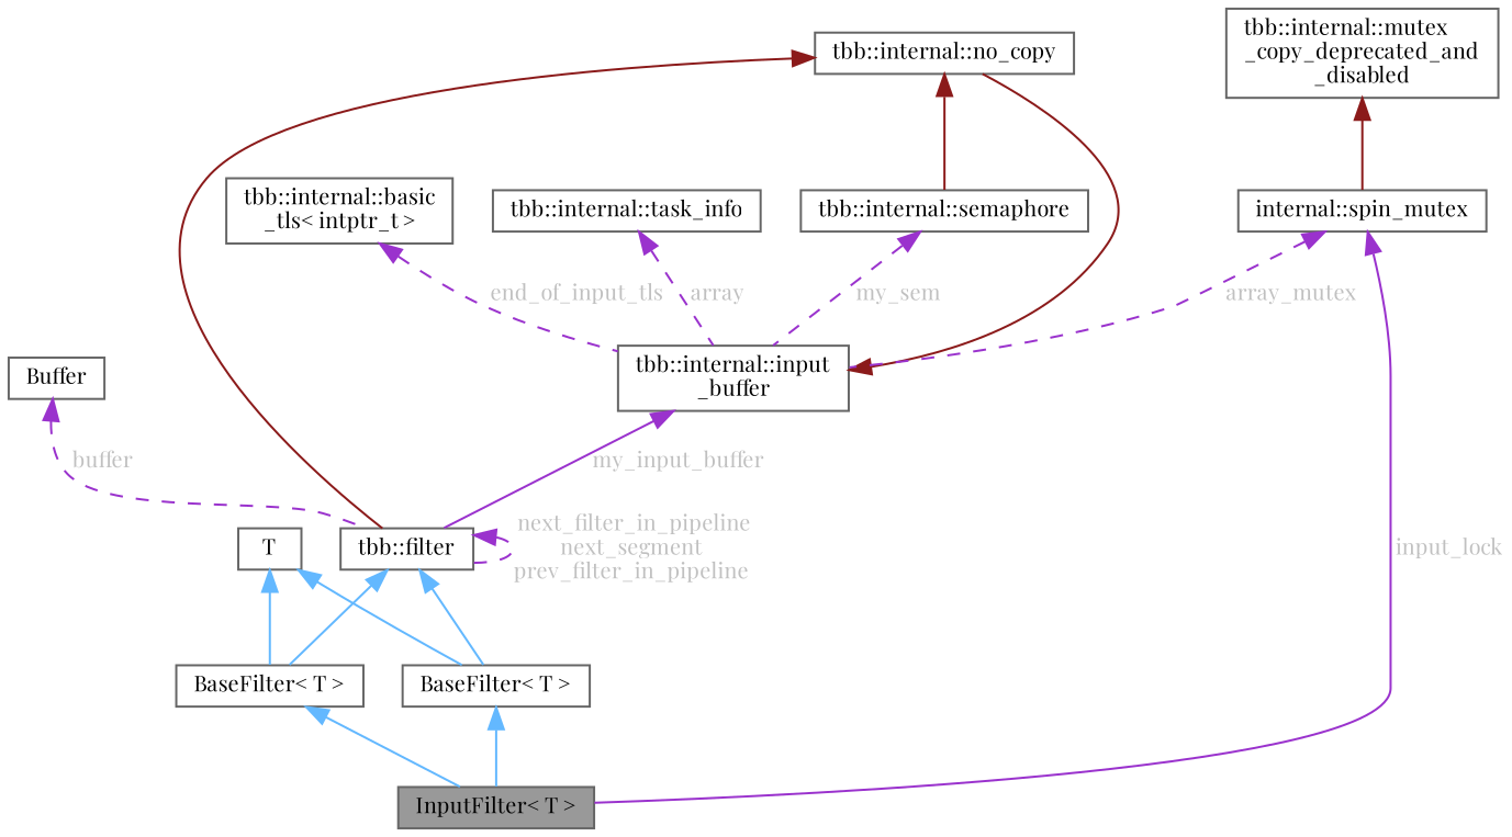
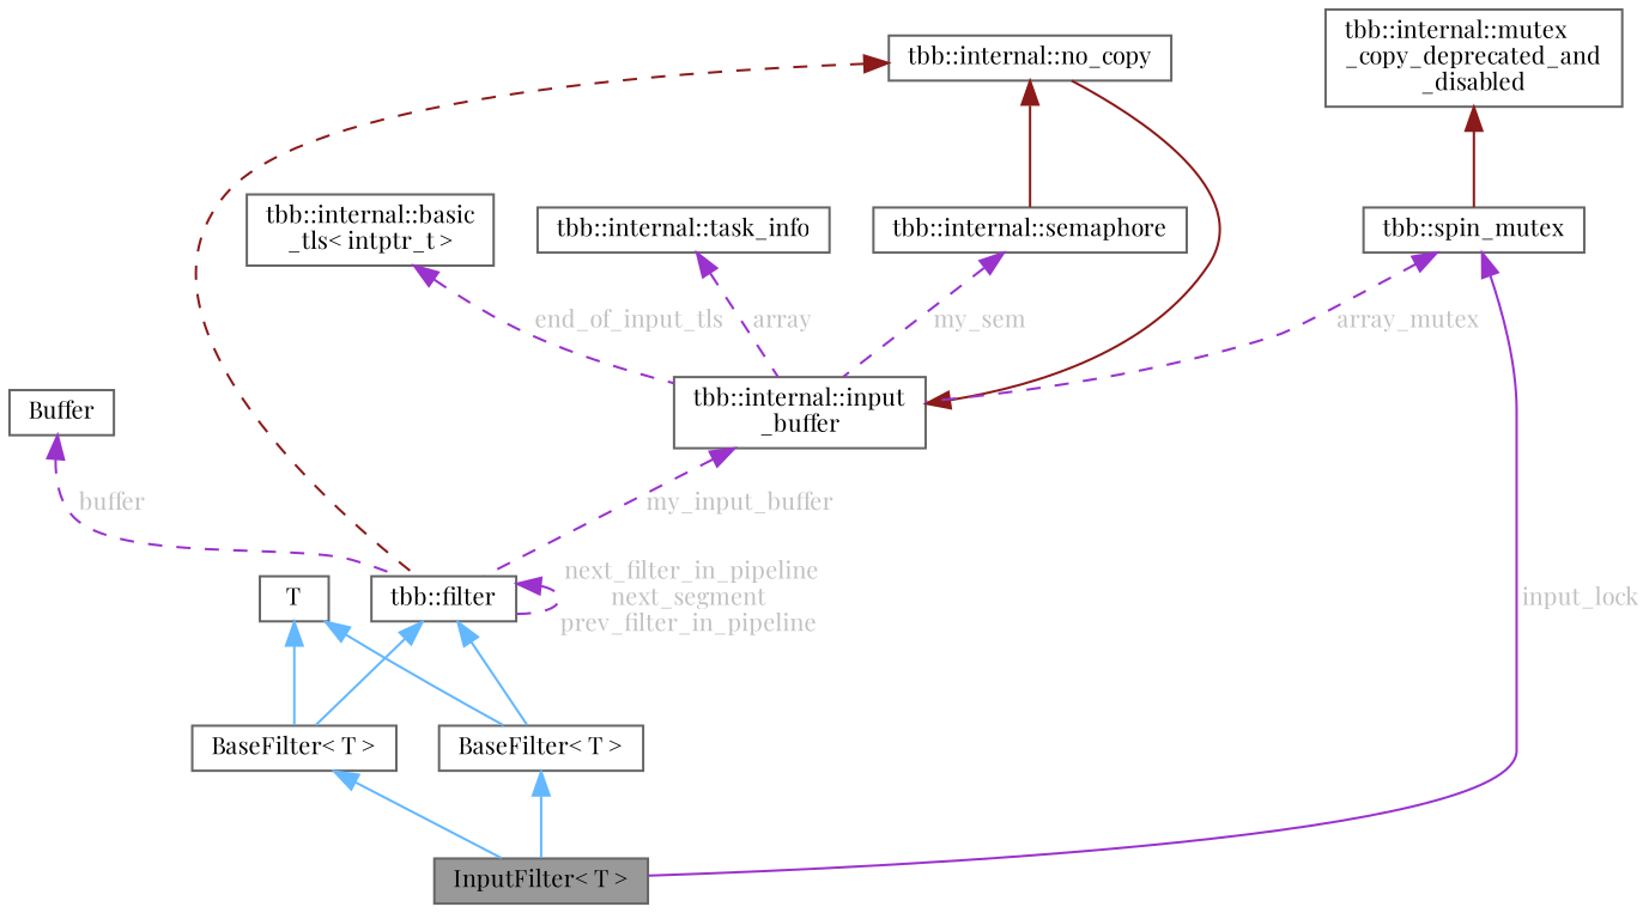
  digraph {
    fontname="Playfair Display"
    rankdir=TB
    node [color=gray40 fillcolor=white fontname="Playfair Display" fontsize=10 shape=box style=filled]
    edge [color=darkorchid3 dir=back fontname="Playfair Display" fontsize=10 labelfontname=Helvetica labelfontsize=10 style=solid]
    n1 [fillcolor=grey60 fontcolor=black height=0.2 label="InputFilter\< T \>" width=0.4]
    n2 [height=0.2 label="BaseFilter\< T \>" width=0.4]
    n3 [height=0.2 label="tbb::filter" width=0.4]
    n4 [height=0.2 label="BaseFilter\< T \>" width=0.4]
    n5 [height=0.2 label="tbb::internal::no_copy" width=0.4]
    n6 [height=0.2 label="tbb::internal::semaphore" width=0.4]
    n7 [height=0.2 label="tbb::internal::input\l_buffer" width=0.4]
    n8 [height=0.2 label="tbb::internal::task_info" width=0.4]
-   n9 [height=0.2 label="internal::spin_mutex" width=0.4]
+   n9 [height=0.2 label="tbb::spin_mutex" width=0.4]
    n10 [height=0.2 label="tbb::internal::mutex\l_copy_deprecated_and\l_disabled" width=0.4]
    n11 [height=0.2 label="tbb::internal::basic\l_tls\< intptr_t \>" width=0.4]
    n12 [height=0.2 label=T width=0.4]
    n13 [height=0.2 label=Buffer width=0.4]
    n2 -> n1 [color=steelblue1]
    n3 -> n2 [color=steelblue1]
    n3 -> n3 [fontcolor=grey label=" next_filter_in_pipeline\nnext_segment\nprev_filter_in_pipeline" style=dashed]
    n3 -> n4 [color=steelblue1]
    n4 -> n1 [color=steelblue1]
-   n5 -> n3 [color=firebrick4]
+   n5 -> n3 [color=firebrick4 style=dashed]
    n5 -> n6 [color=firebrick4]
    n6 -> n7 [fontcolor=grey label=" my_sem" style=dashed]
-   n7 -> n3 [fontcolor=grey label=" my_input_buffer"]
+   n7 -> n3 [fontcolor=grey label=" my_input_buffer" style=dashed]
    n7 -> n5 [color=firebrick4]
    n8 -> n7 [fontcolor=grey label=" array" style=dashed]
    n9 -> n1 [fontcolor=grey label=" input_lock"]
    n9 -> n7 [fontcolor=grey label=" array_mutex" style=dashed]
    n10 -> n9 [color=firebrick4]
    n11 -> n7 [fontcolor=grey label=" end_of_input_tls" style=dashed]
    n12 -> n2 [color=steelblue1]
    n12 -> n4 [color=steelblue1]
    n13 -> n3 [fontcolor=grey label=" buffer" style=dashed]
  }
